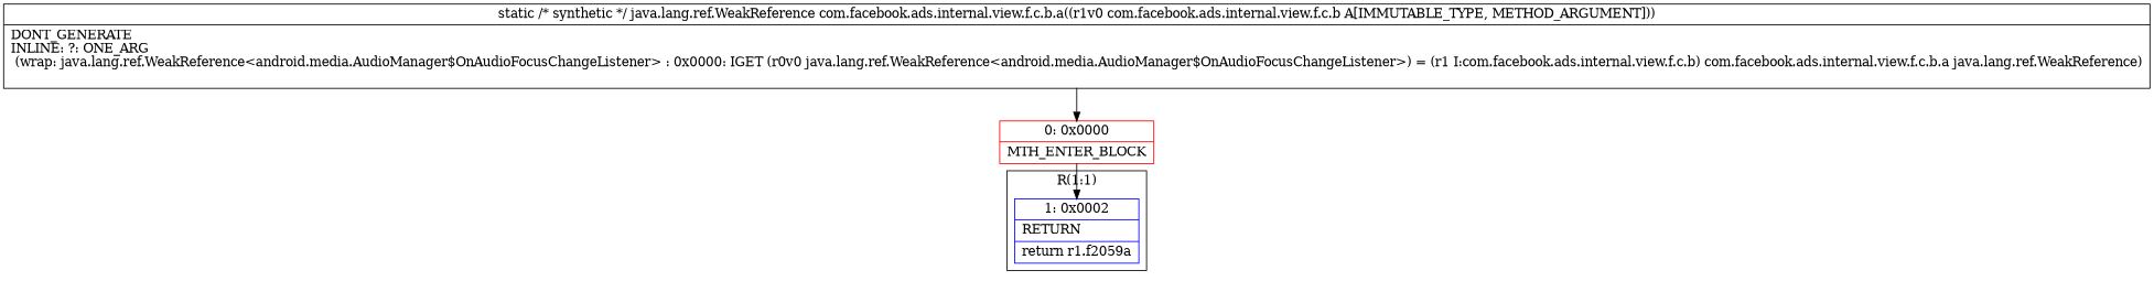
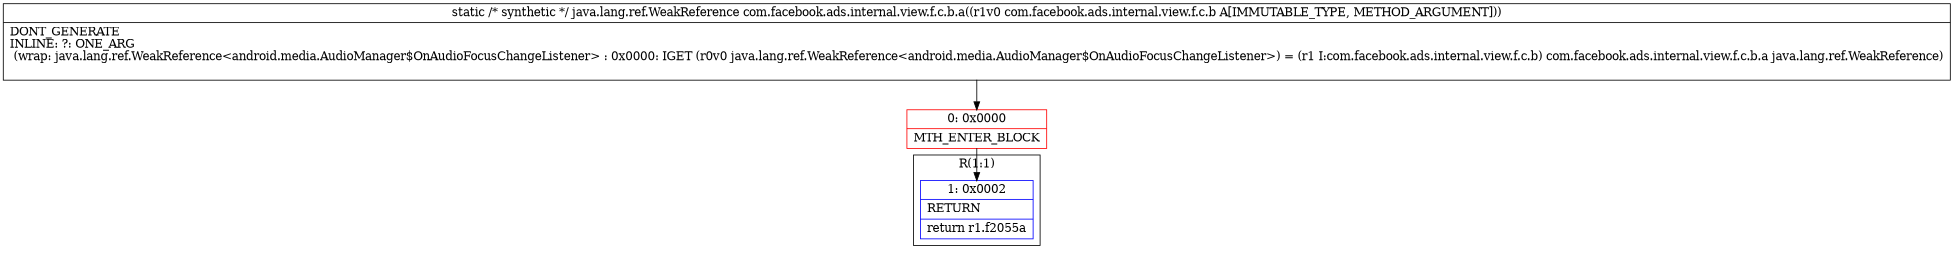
  digraph {
    node [shape=record]
-   n1 [color=blue label="{1\:\ 0x0002|RETURN\l|return r1.f2059a\l}"]
+   n1 [color=blue label="{1\:\ 0x0002|RETURN\l|return r1.f2055a\l}"]
    n2 [color=red label="{0\:\ 0x0000|MTH_ENTER_BLOCK\l}"]
    n3 [label="{static \/* synthetic *\/ java.lang.ref.WeakReference com.facebook.ads.internal.view.f.c.b.a((r1v0 com.facebook.ads.internal.view.f.c.b A[IMMUTABLE_TYPE, METHOD_ARGUMENT]))  | DONT_GENERATE\lINLINE: ?: ONE_ARG  \l  (wrap: java.lang.ref.WeakReference\<android.media.AudioManager$OnAudioFocusChangeListener\> : 0x0000: IGET  (r0v0 java.lang.ref.WeakReference\<android.media.AudioManager$OnAudioFocusChangeListener\>) = (r1 I:com.facebook.ads.internal.view.f.c.b) com.facebook.ads.internal.view.f.c.b.a java.lang.ref.WeakReference)\l\l}"]
    subgraph cluster_1 {
      label="R(1:1)"
      n1
    }
    n2 -> n1
    n3 -> n2
  }
